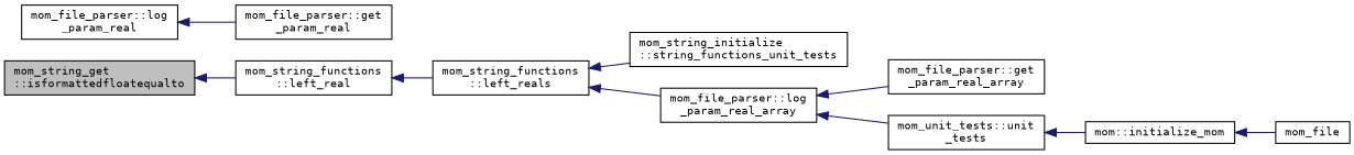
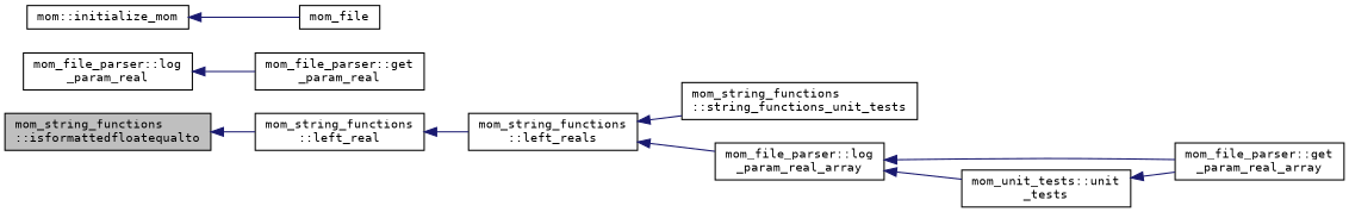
  digraph {
    fontname="DejaVu Sans Mono"
    rankdir=LR
    node [color=black fillcolor=white fontname="DejaVu Sans Mono" fontsize=10 shape=record style=filled]
    edge [color=midnightblue dir=back fontname="DejaVu Sans Mono" fontsize=10 labelfontname=Helvetica labelfontsize=10 style=solid]
-   n1 [fillcolor=grey75 fontcolor=black height=0.2 label="mom_string_get\l::isformattedfloatequalto" width=0.4]
+   n1 [fillcolor=grey75 fontcolor=black height=0.2 label="mom_string_functions\l::isformattedfloatequalto" width=0.4]
    n2 [height=0.2 label="mom_string_functions\l::left_real" width=0.4]
    n3 [height=0.2 label="mom_string_functions\l::left_reals" width=0.4]
    n4 [height=0.2 label="mom_file_parser::log\l_param_real" width=0.4]
    n5 [height=0.2 label="mom_file_parser::get\l_param_real" width=0.4]
-   n6 [height=0.2 label="mom_string_initialize\l::string_functions_unit_tests" width=0.4]
+   n6 [height=0.2 label="mom_string_functions\l::string_functions_unit_tests" width=0.4]
    n7 [height=0.2 label="mom_file_parser::log\l_param_real_array" width=0.4]
    n8 [height=0.2 label="mom_file_parser::get\l_param_real_array" width=0.4]
    n9 [height=0.2 label="mom_unit_tests::unit\l_tests" width=0.4]
    n10 [height=0.2 label="mom::initialize_mom" width=0.4]
    n11 [height=0.2 label=mom_file width=0.4]
    n1 -> n2
    n2 -> n3
    n3 -> n6
    n3 -> n7
    n4 -> n5
    n7 -> n8
    n7 -> n9
-   n9 -> n10
+   n9 -> n8
    n10 -> n11
  }
